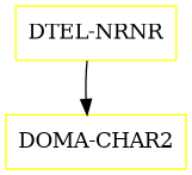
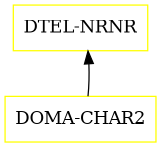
  digraph {
    node [color=yellow shape=box]
    "DTEL-NRNR"
    "DOMA-CHAR2"
-   "DTEL-NRNR" -> "DOMA-CHAR2"
+   "DOMA-CHAR2" -> "DTEL-NRNR"
  }
